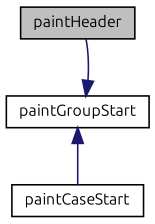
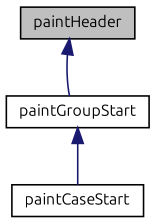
  digraph {
    fontname=Ubuntu
    rankdir=TB
    node [color=black fillcolor=white fontname=Ubuntu fontsize=10 shape=record style=filled]
    edge [color=midnightblue dir=back fontname=Ubuntu fontsize=10 labelfontname=Helvetica labelfontsize=10 style=solid]
    n1 [fillcolor=grey75 fontcolor=black height=0.2 label=paintHeader width=0.4]
    n2 [height=0.2 label=paintGroupStart width=0.4]
    n3 [height=0.2 label=paintCaseStart width=0.4]
-   n2 -> n1
+   n1 -> n2
    n2 -> n3
  }
